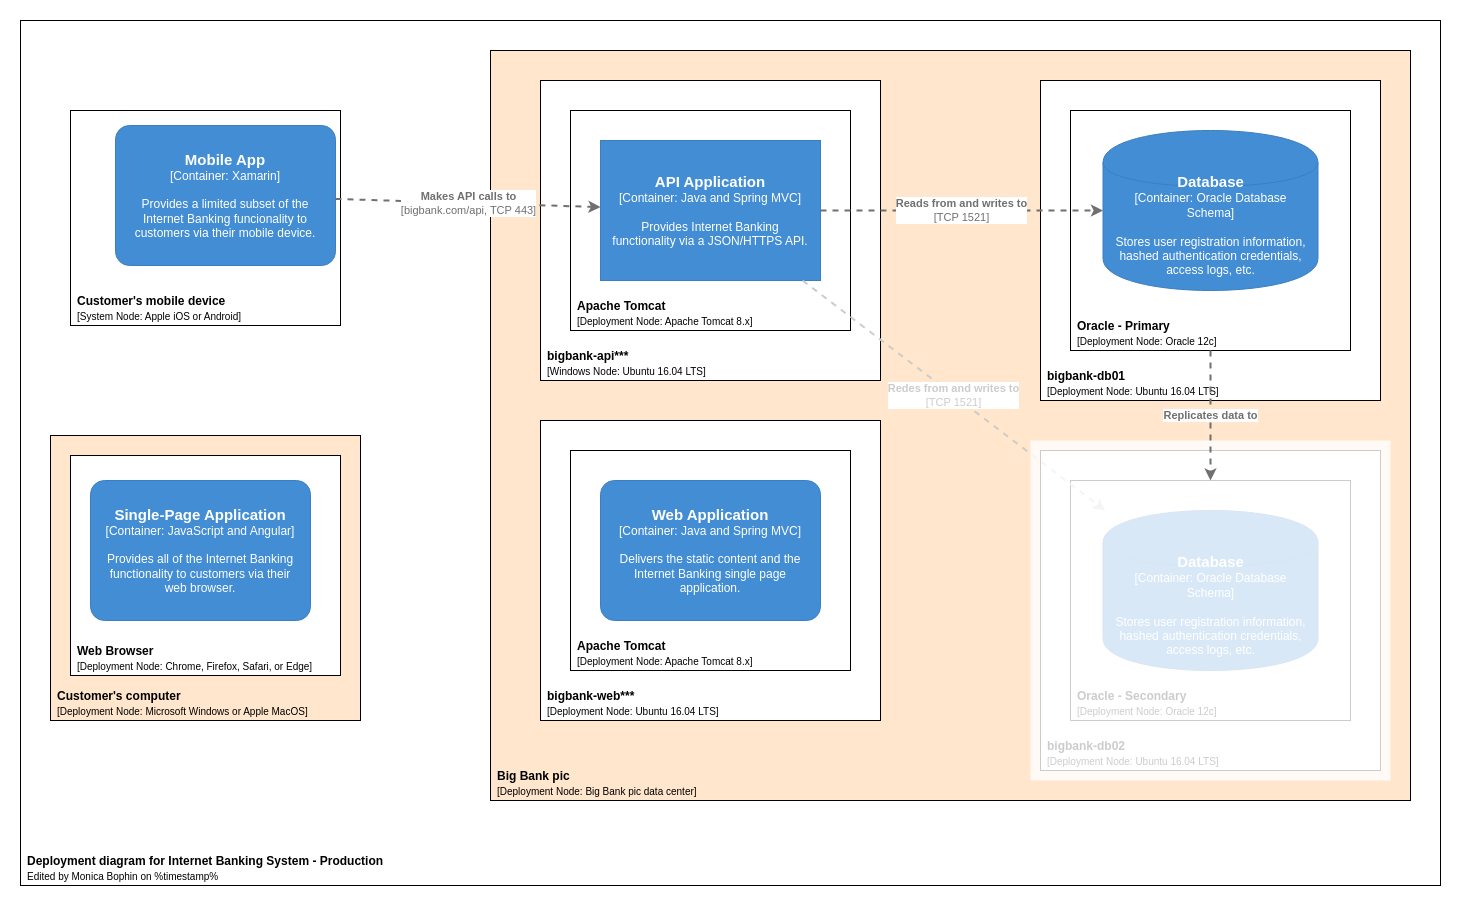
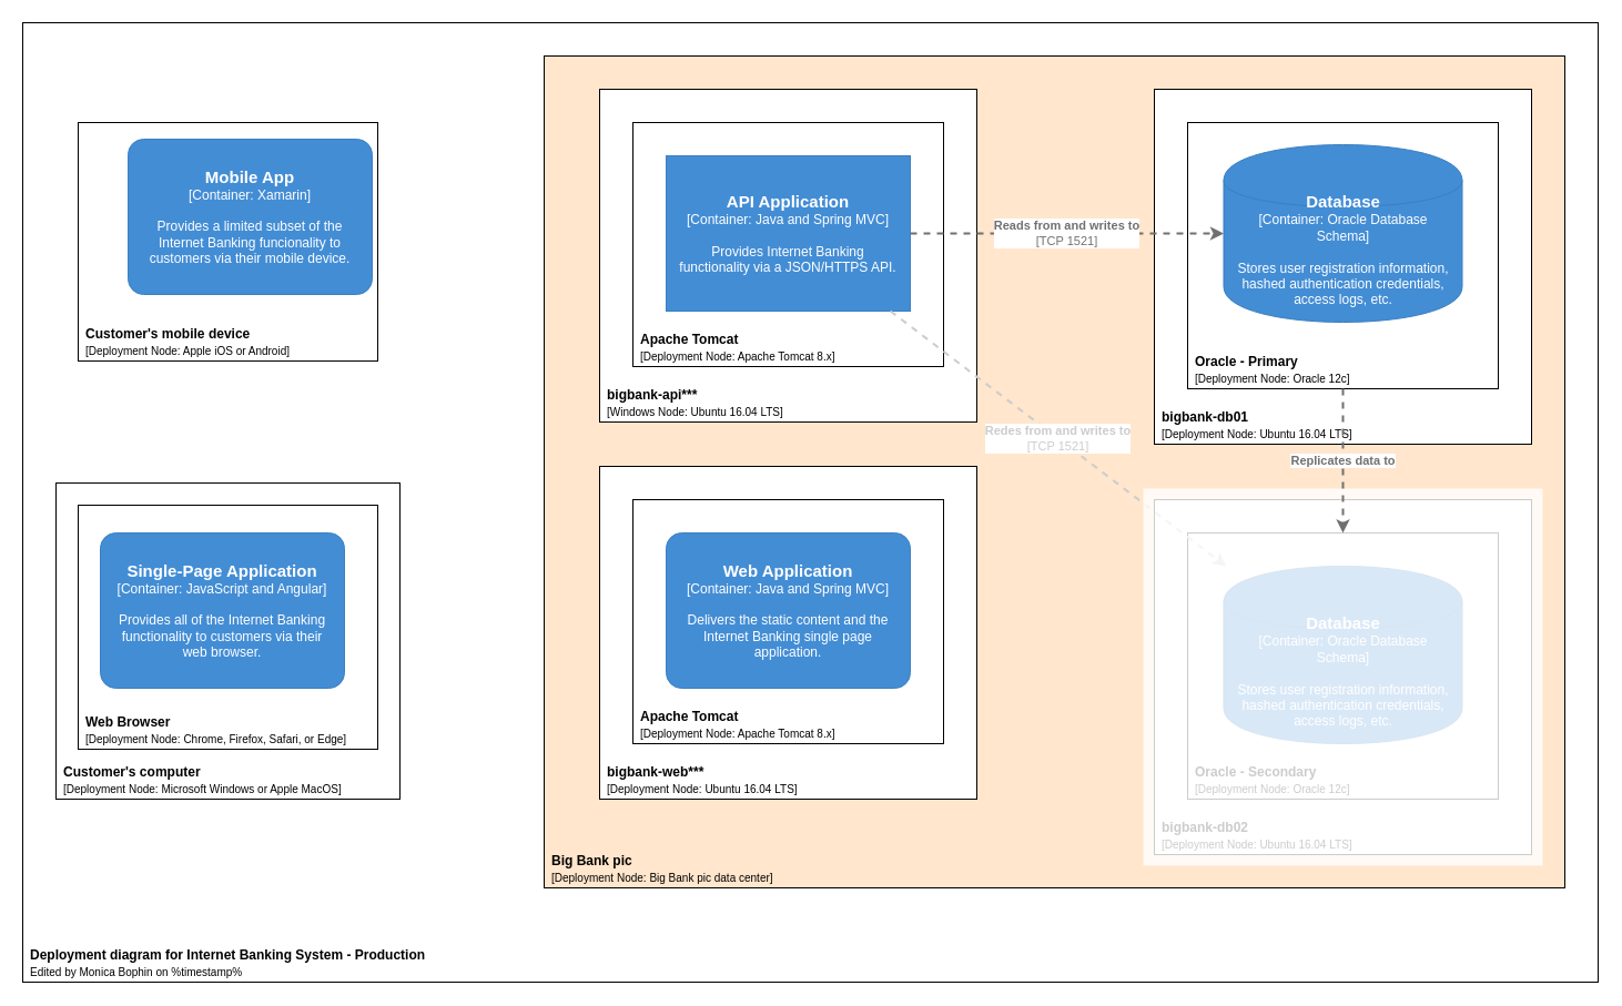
  <mxCell id="0" />
  <mxCell id="1" parent="0" />
  <mxCell id="2" value="&lt;font&gt;&lt;b&gt;Deployment diagram for Internet Banking System - Production&lt;br&gt;&lt;/b&gt;&lt;font size=&quot;1&quot;&gt;Edited by Monica Bophin on %timestamp%&lt;/font&gt;&lt;/font&gt;" style="rounded=0;whiteSpace=wrap;html=1;strokeColor=#000000;fillColor=#FFFFFF;fontColor=#000000;align=left;spacingLeft=5;verticalAlign=bottom;metaEdit=1;metaData={&quot;c4_0_type&quot;:{&quot;editable&quot;:false}};editable=1;comic=0;" parent="1" vertex="1"><mxGeometry x="20" y="20" width="1420" height="865" as="geometry" /></mxCell>
- <mxCell id="3" value="&lt;font&gt;&lt;b&gt;Customer's computer&lt;br&gt;&lt;/b&gt;&lt;font size=&quot;1&quot;&gt;[Deployment Node: Microsoft Windows or Apple MacOS]&lt;/font&gt;&lt;/font&gt;" style="rounded=0;whiteSpace=wrap;html=1;strokeColor=#000000;fillColor=#ffe6cc;fontColor=#000000;align=left;spacingLeft=5;verticalAlign=bottom;metaEdit=1;metaData={&quot;c4_0_type&quot;:{&quot;editable&quot;:false}};comic=0;" parent="1" vertex="1"><mxGeometry x="50" y="435" width="310" height="285" as="geometry" /></mxCell>
+ <mxCell id="3" value="&lt;font&gt;&lt;b&gt;Customer's computer&lt;br&gt;&lt;/b&gt;&lt;font size=&quot;1&quot;&gt;[Deployment Node: Microsoft Windows or Apple MacOS]&lt;/font&gt;&lt;/font&gt;" style="rounded=0;whiteSpace=wrap;html=1;strokeColor=#000000;fillColor=#FFFFFF;fontColor=#000000;align=left;spacingLeft=5;verticalAlign=bottom;metaEdit=1;metaData={&quot;c4_0_type&quot;:{&quot;editable&quot;:false}};comic=0;" parent="1" vertex="1"><mxGeometry x="50" y="435" width="310" height="285" as="geometry" /></mxCell>
  <mxCell id="4" value="&lt;font&gt;&lt;b&gt;Web Browser&lt;br&gt;&lt;/b&gt;&lt;font size=&quot;1&quot;&gt;[Deployment Node: Chrome, Firefox, Safari, or Edge]&lt;/font&gt;&lt;/font&gt;" style="rounded=0;whiteSpace=wrap;html=1;strokeColor=#000000;fillColor=#FFFFFF;fontColor=#000000;align=left;spacingLeft=5;verticalAlign=bottom;metaEdit=1;metaData={&quot;c4_0_type&quot;:{&quot;editable&quot;:false}};comic=0;" parent="1" vertex="1"><mxGeometry x="70" y="455" width="270" height="220" as="geometry" /></mxCell>
  <mxCell id="5" value="&lt;b style=&quot;font-size: 15px&quot;&gt;&lt;font style=&quot;font-size: 15px&quot;&gt;Single-Page Application&lt;/font&gt;&lt;/b&gt;&lt;div&gt;&lt;font style=&quot;font-size: 12px&quot;&gt;[Container: JavaScript and Angular]&lt;/font&gt;&lt;/div&gt;&lt;br&gt;&lt;div&gt;Provides all of the Internet Banking functionality to customers via their web browser.&lt;/div&gt;" style="rounded=1;whiteSpace=wrap;html=1;labelBackgroundColor=none;fillColor=#438DD5;fontColor=#ffffff;align=center;arcSize=10;strokeColor=#3C7FC0;metaEdit=1;metaData={&quot;c4_0_type&quot;:{&quot;editable&quot;:false}};points=[[0.25,0,0],[0.5,0,0],[0.75,0,0],[1,0.25,0],[1,0.5,0],[1,0.75,0],[0.75,1,0],[0.5,1,0],[0.25,1,0],[0,0.75,0],[0,0.5,0],[0,0.25,0]];comic=0;spacingLeft=10;spacingRight=10;" parent="1" vertex="1"><mxGeometry x="90" y="480" width="220" height="140" as="geometry" /></mxCell>
- <mxCell id="6" value="&lt;font&gt;&lt;b&gt;Customer's mobile device&lt;br&gt;&lt;/b&gt;&lt;font size=&quot;1&quot;&gt;[System Node: Apple iOS or Android]&lt;/font&gt;&lt;/font&gt;" style="rounded=0;whiteSpace=wrap;html=1;strokeColor=#000000;fillColor=#FFFFFF;fontColor=#000000;align=left;spacingLeft=5;verticalAlign=bottom;metaEdit=1;metaData={&quot;c4_0_type&quot;:{&quot;editable&quot;:false}};comic=0;" parent="1" vertex="1"><mxGeometry x="70" y="110" width="270" height="215" as="geometry" /></mxCell>
+ <mxCell id="6" value="&lt;font&gt;&lt;b&gt;Customer's mobile device&lt;br&gt;&lt;/b&gt;&lt;font size=&quot;1&quot;&gt;[Deployment Node: Apple iOS or Android]&lt;/font&gt;&lt;/font&gt;" style="rounded=0;whiteSpace=wrap;html=1;strokeColor=#000000;fillColor=#FFFFFF;fontColor=#000000;align=left;spacingLeft=5;verticalAlign=bottom;metaEdit=1;metaData={&quot;c4_0_type&quot;:{&quot;editable&quot;:false}};comic=0;" parent="1" vertex="1"><mxGeometry x="70" y="110" width="270" height="215" as="geometry" /></mxCell>
  <mxCell id="7" value="&lt;b style=&quot;font-size: 15px&quot;&gt;&lt;font style=&quot;font-size: 15px&quot;&gt;Mobile App&lt;/font&gt;&lt;/b&gt;&lt;div&gt;&lt;font style=&quot;font-size: 12px&quot;&gt;[Container: Xamarin]&lt;/font&gt;&lt;/div&gt;&lt;br&gt;&lt;div&gt;Provides a limited subset of the Internet Banking funcionality to customers via their mobile device.&lt;/div&gt;" style="rounded=1;whiteSpace=wrap;html=1;labelBackgroundColor=none;fillColor=#438DD5;fontColor=#ffffff;align=center;arcSize=10;strokeColor=#3C7FC0;metaEdit=1;metaData={&quot;c4_0_type&quot;:{&quot;editable&quot;:false}};points=[[0.25,0,0],[0.5,0,0],[0.75,0,0],[1,0.25,0],[1,0.5,0],[1,0.75,0],[0.75,1,0],[0.5,1,0],[0.25,1,0],[0,0.75,0],[0,0.5,0],[0,0.25,0]];comic=0;spacingLeft=10;spacingRight=10;" parent="1" vertex="1"><mxGeometry x="115" y="125" width="220" height="140" as="geometry" /></mxCell>
  <mxCell id="8" value="&lt;font&gt;&lt;b&gt;Big Bank pic&lt;br&gt;&lt;/b&gt;&lt;font size=&quot;1&quot;&gt;[Deployment Node: Big Bank pic data center]&lt;/font&gt;&lt;/font&gt;" style="rounded=0;whiteSpace=wrap;html=1;strokeColor=#000000;fillColor=#ffe6cc;fontColor=#000000;align=left;spacingLeft=5;verticalAlign=bottom;metaEdit=1;metaData={&quot;c4_0_type&quot;:{&quot;editable&quot;:false}};comic=0;" parent="1" vertex="1"><mxGeometry x="490" y="50" width="920" height="750" as="geometry" /></mxCell>
  <mxCell id="9" value="&lt;font&gt;&lt;b&gt;bigbank-web***&lt;br&gt;&lt;/b&gt;&lt;font size=&quot;1&quot;&gt;[Deployment Node: Ubuntu 16.04 LTS]&lt;/font&gt;&lt;/font&gt;" style="rounded=0;whiteSpace=wrap;html=1;strokeColor=#000000;fillColor=#FFFFFF;fontColor=#000000;align=left;spacingLeft=5;verticalAlign=bottom;metaEdit=1;metaData={&quot;c4_0_type&quot;:{&quot;editable&quot;:false}};comic=0;" parent="1" vertex="1"><mxGeometry x="540" y="420" width="340" height="300" as="geometry" /></mxCell>
  <mxCell id="10" value="&lt;font&gt;&lt;b&gt;Apache Tomcat&lt;br&gt;&lt;/b&gt;&lt;font size=&quot;1&quot;&gt;[Deployment Node: Apache Tomcat 8.x]&lt;/font&gt;&lt;/font&gt;" style="rounded=0;whiteSpace=wrap;html=1;strokeColor=#000000;fillColor=#FFFFFF;fontColor=#000000;align=left;spacingLeft=5;verticalAlign=bottom;metaEdit=1;metaData={&quot;c4_0_type&quot;:{&quot;editable&quot;:false}};comic=0;" parent="1" vertex="1"><mxGeometry x="570" y="450" width="280" height="220" as="geometry" /></mxCell>
  <mxCell id="11" value="&lt;b style=&quot;font-size: 15px&quot;&gt;&lt;font style=&quot;font-size: 15px&quot;&gt;Web Application&lt;/font&gt;&lt;/b&gt;&lt;div&gt;&lt;font style=&quot;font-size: 12px&quot;&gt;[Container: Java and Spring MVC]&lt;/font&gt;&lt;/div&gt;&lt;br&gt;&lt;div&gt;Delivers the static content and the Internet Banking single page application.&lt;/div&gt;" style="rounded=1;whiteSpace=wrap;html=1;labelBackgroundColor=none;fillColor=#438DD5;fontColor=#ffffff;align=center;arcSize=10;strokeColor=#3C7FC0;metaEdit=1;metaData={&quot;c4_0_type&quot;:{&quot;editable&quot;:false}};points=[[0.25,0,0],[0.5,0,0],[0.75,0,0],[1,0.25,0],[1,0.5,0],[1,0.75,0],[0.75,1,0],[0.5,1,0],[0.25,1,0],[0,0.75,0],[0,0.5,0],[0,0.25,0]];comic=0;spacingLeft=10;spacingRight=10;" parent="1" vertex="1"><mxGeometry x="600" y="480" width="220" height="140" as="geometry" /></mxCell>
  <mxCell id="12" value="&lt;font&gt;&lt;b&gt;bigbank-api***&lt;br&gt;&lt;/b&gt;&lt;font size=&quot;1&quot;&gt;[Windows Node: Ubuntu 16.04 LTS]&lt;/font&gt;&lt;/font&gt;" style="rounded=0;whiteSpace=wrap;html=1;strokeColor=#000000;fillColor=#FFFFFF;fontColor=#000000;align=left;spacingLeft=5;verticalAlign=bottom;metaEdit=1;metaData={&quot;c4_0_type&quot;:{&quot;editable&quot;:false}};comic=0;" parent="1" vertex="1"><mxGeometry x="540" y="80" width="340" height="300" as="geometry" /></mxCell>
  <mxCell id="13" value="&lt;font&gt;&lt;b&gt;Apache Tomcat&lt;br&gt;&lt;/b&gt;&lt;font size=&quot;1&quot;&gt;[Deployment Node: Apache Tomcat 8.x]&lt;/font&gt;&lt;/font&gt;" style="rounded=0;whiteSpace=wrap;html=1;strokeColor=#000000;fillColor=#FFFFFF;fontColor=#000000;align=left;spacingLeft=5;verticalAlign=bottom;metaEdit=1;metaData={&quot;c4_0_type&quot;:{&quot;editable&quot;:false}};comic=0;" parent="1" vertex="1"><mxGeometry x="570" y="110" width="280" height="220" as="geometry" /></mxCell>
  <mxCell id="14" value="&lt;b style=&quot;font-size: 15px&quot;&gt;&lt;font style=&quot;font-size: 15px&quot;&gt;API Application&lt;/font&gt;&lt;/b&gt;&lt;div&gt;&lt;font style=&quot;font-size: 12px&quot;&gt;[Container: Java and Spring MVC]&lt;/font&gt;&lt;/div&gt;&lt;br&gt;&lt;div&gt;Provides Internet Banking functionality via a JSON/HTTPS API.&lt;/div&gt;" style="whiteSpace=wrap;html=1;labelBackgroundColor=none;fillColor=#438DD5;fontColor=#ffffff;align=center;arcSize=10;strokeColor=#3C7FC0;metaEdit=1;metaData={&quot;c4_0_type&quot;:{&quot;editable&quot;:false}};points=[[0.25,0,0],[0.5,0,0],[0.75,0,0],[1,0.25,0],[1,0.5,0],[1,0.75,0],[0.75,1,0],[0.5,1,0],[0.25,1,0],[0,0.75,0],[0,0.5,0],[0,0.25,0]];comic=0;spacingLeft=10;spacingRight=10;rounded=0;" parent="1" vertex="1"><mxGeometry x="600" y="140" width="220" height="140" as="geometry" /></mxCell>
  <mxCell id="15" value="&lt;font&gt;&lt;b&gt;bigbank-db01&lt;br&gt;&lt;/b&gt;&lt;font size=&quot;1&quot;&gt;[Deployment Node: Ubuntu 16.04 LTS]&lt;/font&gt;&lt;/font&gt;" style="rounded=0;whiteSpace=wrap;html=1;strokeColor=#000000;fillColor=#FFFFFF;fontColor=#000000;align=left;spacingLeft=5;verticalAlign=bottom;metaEdit=1;metaData={&quot;c4_0_type&quot;:{&quot;editable&quot;:false}};comic=0;" parent="1" vertex="1"><mxGeometry x="1040" y="80" width="340" height="320" as="geometry" /></mxCell>
  <mxCell id="16" value="&lt;font&gt;&lt;b&gt;Oracle - Primary&lt;br&gt;&lt;/b&gt;&lt;font size=&quot;1&quot;&gt;[Deployment Node: Oracle 12c]&lt;/font&gt;&lt;/font&gt;" style="rounded=0;whiteSpace=wrap;html=1;strokeColor=#000000;fillColor=#FFFFFF;fontColor=#000000;align=left;spacingLeft=5;verticalAlign=bottom;metaEdit=1;metaData={&quot;c4_0_type&quot;:{&quot;editable&quot;:false}};comic=0;" parent="1" vertex="1"><mxGeometry x="1070" y="110" width="280" height="240" as="geometry" /></mxCell>
  <mxCell id="17" value="&lt;b style=&quot;font-size: 15px&quot;&gt;&lt;font style=&quot;font-size: 15px&quot;&gt;Database&lt;/font&gt;&lt;/b&gt;&lt;div&gt;&lt;font style=&quot;font-size: 12px&quot;&gt;[Container:&amp;nbsp;Oracle Database Schema]&lt;/font&gt;&lt;/div&gt;&lt;br&gt;&lt;div&gt;Stores user registration information, hashed authentication credentials, access logs, etc.&lt;/div&gt;" style="shape=cylinder;whiteSpace=wrap;html=1;boundedLbl=1;rounded=0;labelBackgroundColor=none;fillColor=#438DD5;fontSize=12;fontColor=#ffffff;align=center;strokeColor=#3C7FC0;metaEdit=1;points=[[0.5,0,0],[1,0.25,0],[1,0.5,0],[1,0.75,0],[0.5,1,0],[0,0.75,0],[0,0.5,0],[0,0.25,0]];metaData={&quot;c4_0_type&quot;:{&quot;editable&quot;:false}};rotation=0;horizontal=1;comic=0;spacingLeft=10;spacingRight=10;spacingBottom=10;" parent="1" vertex="1"><mxGeometry x="1102.5" y="130" width="215" height="160" as="geometry" /></mxCell>
  <mxCell id="18" value="&lt;font&gt;&lt;b&gt;bigbank-db02&lt;br&gt;&lt;/b&gt;&lt;font size=&quot;1&quot;&gt;[Deployment Node: Ubuntu 16.04 LTS]&lt;/font&gt;&lt;/font&gt;" style="rounded=0;whiteSpace=wrap;html=1;strokeColor=#000000;fillColor=#FFFFFF;fontColor=#000000;align=left;spacingLeft=5;verticalAlign=bottom;metaEdit=1;metaData={&quot;c4_0_type&quot;:{&quot;editable&quot;:false}};comic=0;" parent="1" vertex="1"><mxGeometry x="1040" y="450" width="340" height="320" as="geometry" /></mxCell>
  <mxCell id="19" value="&lt;font&gt;&lt;b&gt;Oracle - Secondary&lt;br&gt;&lt;/b&gt;&lt;font size=&quot;1&quot;&gt;[Deployment Node: Oracle 12c]&lt;/font&gt;&lt;/font&gt;" style="rounded=0;whiteSpace=wrap;html=1;strokeColor=#000000;fillColor=#FFFFFF;fontColor=#000000;align=left;spacingLeft=5;verticalAlign=bottom;metaEdit=1;metaData={&quot;c4_0_type&quot;:{&quot;editable&quot;:false}};comic=0;" parent="1" vertex="1"><mxGeometry x="1070" y="480" width="280" height="240" as="geometry" /></mxCell>
  <mxCell id="20" value="&lt;b style=&quot;font-size: 15px&quot;&gt;&lt;font style=&quot;font-size: 15px&quot;&gt;Database&lt;/font&gt;&lt;/b&gt;&lt;div&gt;&lt;font style=&quot;font-size: 12px&quot;&gt;[Container:&amp;nbsp;Oracle Database Schema]&lt;/font&gt;&lt;/div&gt;&lt;br&gt;&lt;div&gt;Stores user registration information, hashed authentication credentials, access logs, etc.&lt;/div&gt;" style="shape=cylinder;whiteSpace=wrap;html=1;boundedLbl=1;rounded=0;labelBackgroundColor=none;fillColor=#438DD5;fontSize=12;fontColor=#ffffff;align=center;strokeColor=#3C7FC0;metaEdit=1;points=[[0.5,0,0],[1,0.25,0],[1,0.5,0],[1,0.75,0],[0.5,1,0],[0,0.75,0],[0,0.5,0],[0,0.25,0]];metaData={&quot;c4_0_type&quot;:{&quot;editable&quot;:false}};rotation=0;horizontal=1;comic=0;spacingLeft=10;spacingRight=10;spacingBottom=10;perimeter=rectanglePerimeter;" parent="1" vertex="1"><mxGeometry x="1102.5" y="510" width="215" height="160" as="geometry" /></mxCell>
- <mxCell id="21" value="&lt;div style=&quot;text-align: left&quot;&gt;&lt;div style=&quot;text-align: center&quot;&gt;&lt;b&gt;Makes API calls to&lt;/b&gt;&lt;/div&gt;&lt;div style=&quot;text-align: center&quot;&gt;[bigbank.com/api, TCP 443]&lt;/div&gt;&lt;/div&gt;" style="edgeStyle=none;rounded=0;html=1;jettySize=auto;orthogonalLoop=1;strokeColor=#707070;strokeWidth=2;fontColor=#707070;jumpStyle=none;dashed=1;metaEdit=1;metaData={&quot;c4_0_type&quot;:{&quot;editable&quot;:false}};shadow=0;" parent="1" source="7" target="14" edge="1"><mxGeometry width="160" relative="1" as="geometry"><mxPoint x="316.364" y="590" as="sourcePoint" /><mxPoint x="643.636" y="290" as="targetPoint" /></mxGeometry></mxCell>
  <mxCell id="22" value="&lt;div style=&quot;text-align: left&quot;&gt;&lt;div style=&quot;text-align: center&quot;&gt;&lt;b&gt;Reads from and writes to&lt;/b&gt;&lt;/div&gt;&lt;div style=&quot;text-align: center&quot;&gt;[TCP 1521]&lt;/div&gt;&lt;/div&gt;" style="rounded=0;html=1;jettySize=auto;orthogonalLoop=1;strokeColor=#707070;strokeWidth=2;fontColor=#707070;jumpStyle=none;dashed=1;metaEdit=1;metaData={&quot;c4_0_type&quot;:{&quot;editable&quot;:false}};shadow=0;" parent="1" source="14" target="17" edge="1"><mxGeometry width="160" relative="1" as="geometry"><mxPoint x="-960" y="750" as="sourcePoint" /><mxPoint x="-1290" y="750" as="targetPoint" /></mxGeometry></mxCell>
  <mxCell id="23" value="&lt;div style=&quot;text-align: left&quot;&gt;&lt;div style=&quot;text-align: center&quot;&gt;&lt;b&gt;Redes from and writes to&lt;/b&gt;&lt;/div&gt;&lt;div style=&quot;text-align: center&quot;&gt;[TCP 1521]&lt;/div&gt;&lt;/div&gt;" style="edgeStyle=none;rounded=0;html=1;jettySize=auto;orthogonalLoop=1;strokeWidth=2;jumpStyle=none;dashed=1;metaEdit=1;metaData={&quot;c4_0_type&quot;:{&quot;editable&quot;:false}};shadow=0;strokeColor=#CCCCCC;fontColor=#CCCCCC;" parent="1" source="14" target="20" edge="1"><mxGeometry width="160" relative="1" as="geometry"><mxPoint x="-220" y="410" as="sourcePoint" /><mxPoint x="190" y="410" as="targetPoint" /></mxGeometry></mxCell>
  <mxCell id="24" value="" style="rounded=0;whiteSpace=wrap;html=1;fontColor=#999999;fillColor=#FFFFFF;strokeColor=none;fillOpacity=80;" vertex="1" parent="1"><mxGeometry x="1030" y="440" width="360" height="340" as="geometry" /></mxCell>
  <mxCell id="25" value="&lt;div style=&quot;text-align: left&quot;&gt;&lt;div style=&quot;text-align: center&quot;&gt;&lt;b&gt;Replicates data to&lt;/b&gt;&lt;/div&gt;&lt;/div&gt;" style="edgeStyle=none;rounded=0;html=1;jettySize=auto;orthogonalLoop=1;strokeColor=#707070;strokeWidth=2;fontColor=#707070;jumpStyle=none;dashed=1;metaEdit=1;metaData={&quot;c4_0_type&quot;:{&quot;editable&quot;:false}};shadow=0;" parent="1" source="16" target="19" edge="1"><mxGeometry width="160" relative="1" as="geometry"><mxPoint x="610" y="582.917" as="sourcePoint" /><mxPoint x="1040" y="-40" as="targetPoint" /></mxGeometry></mxCell>
